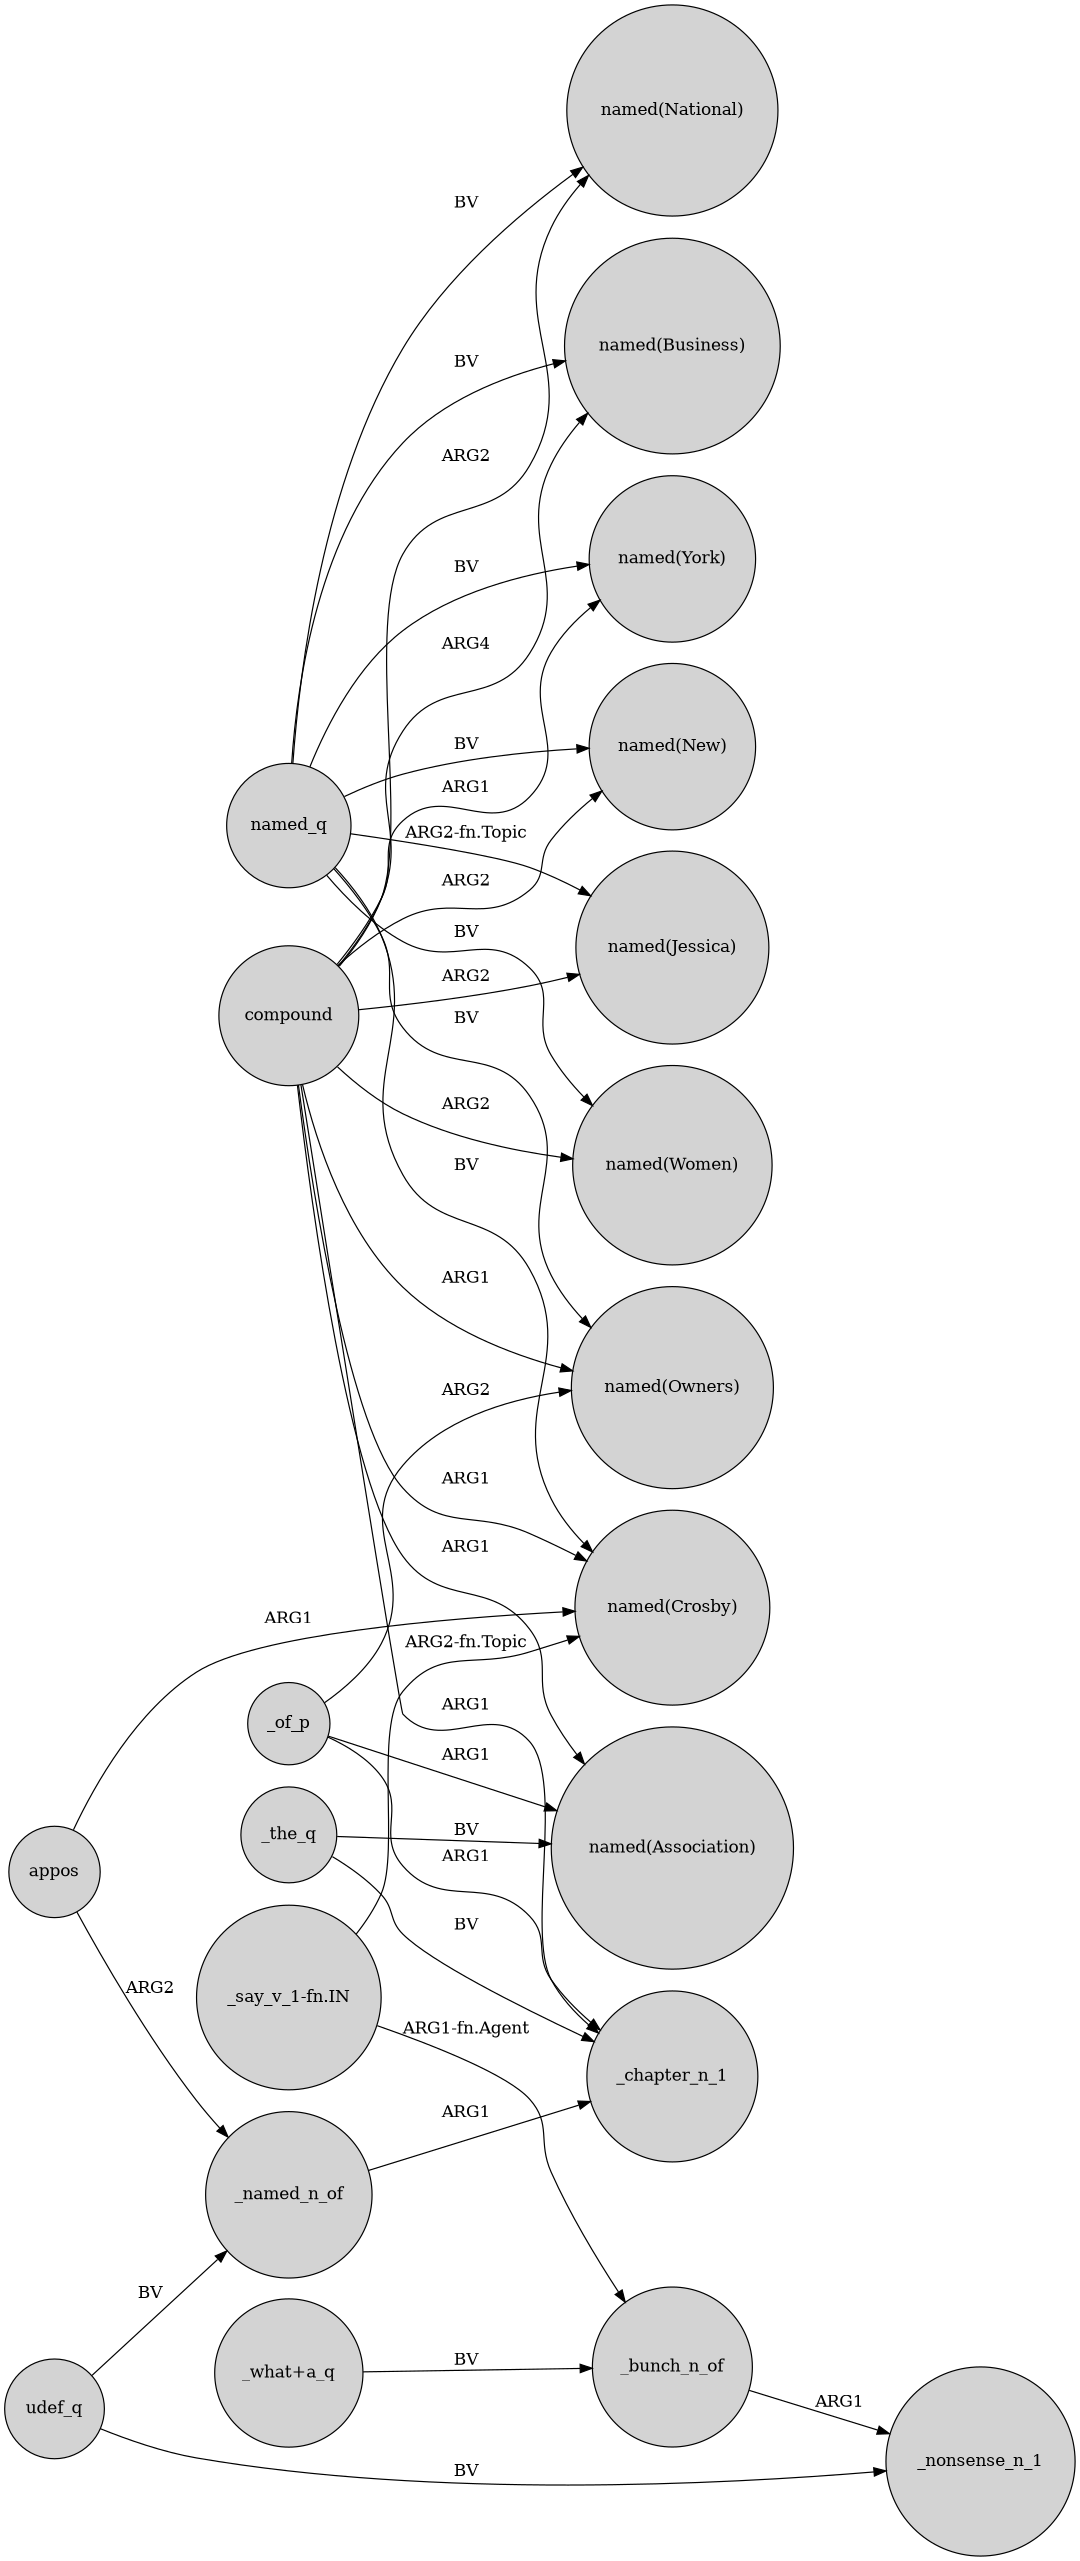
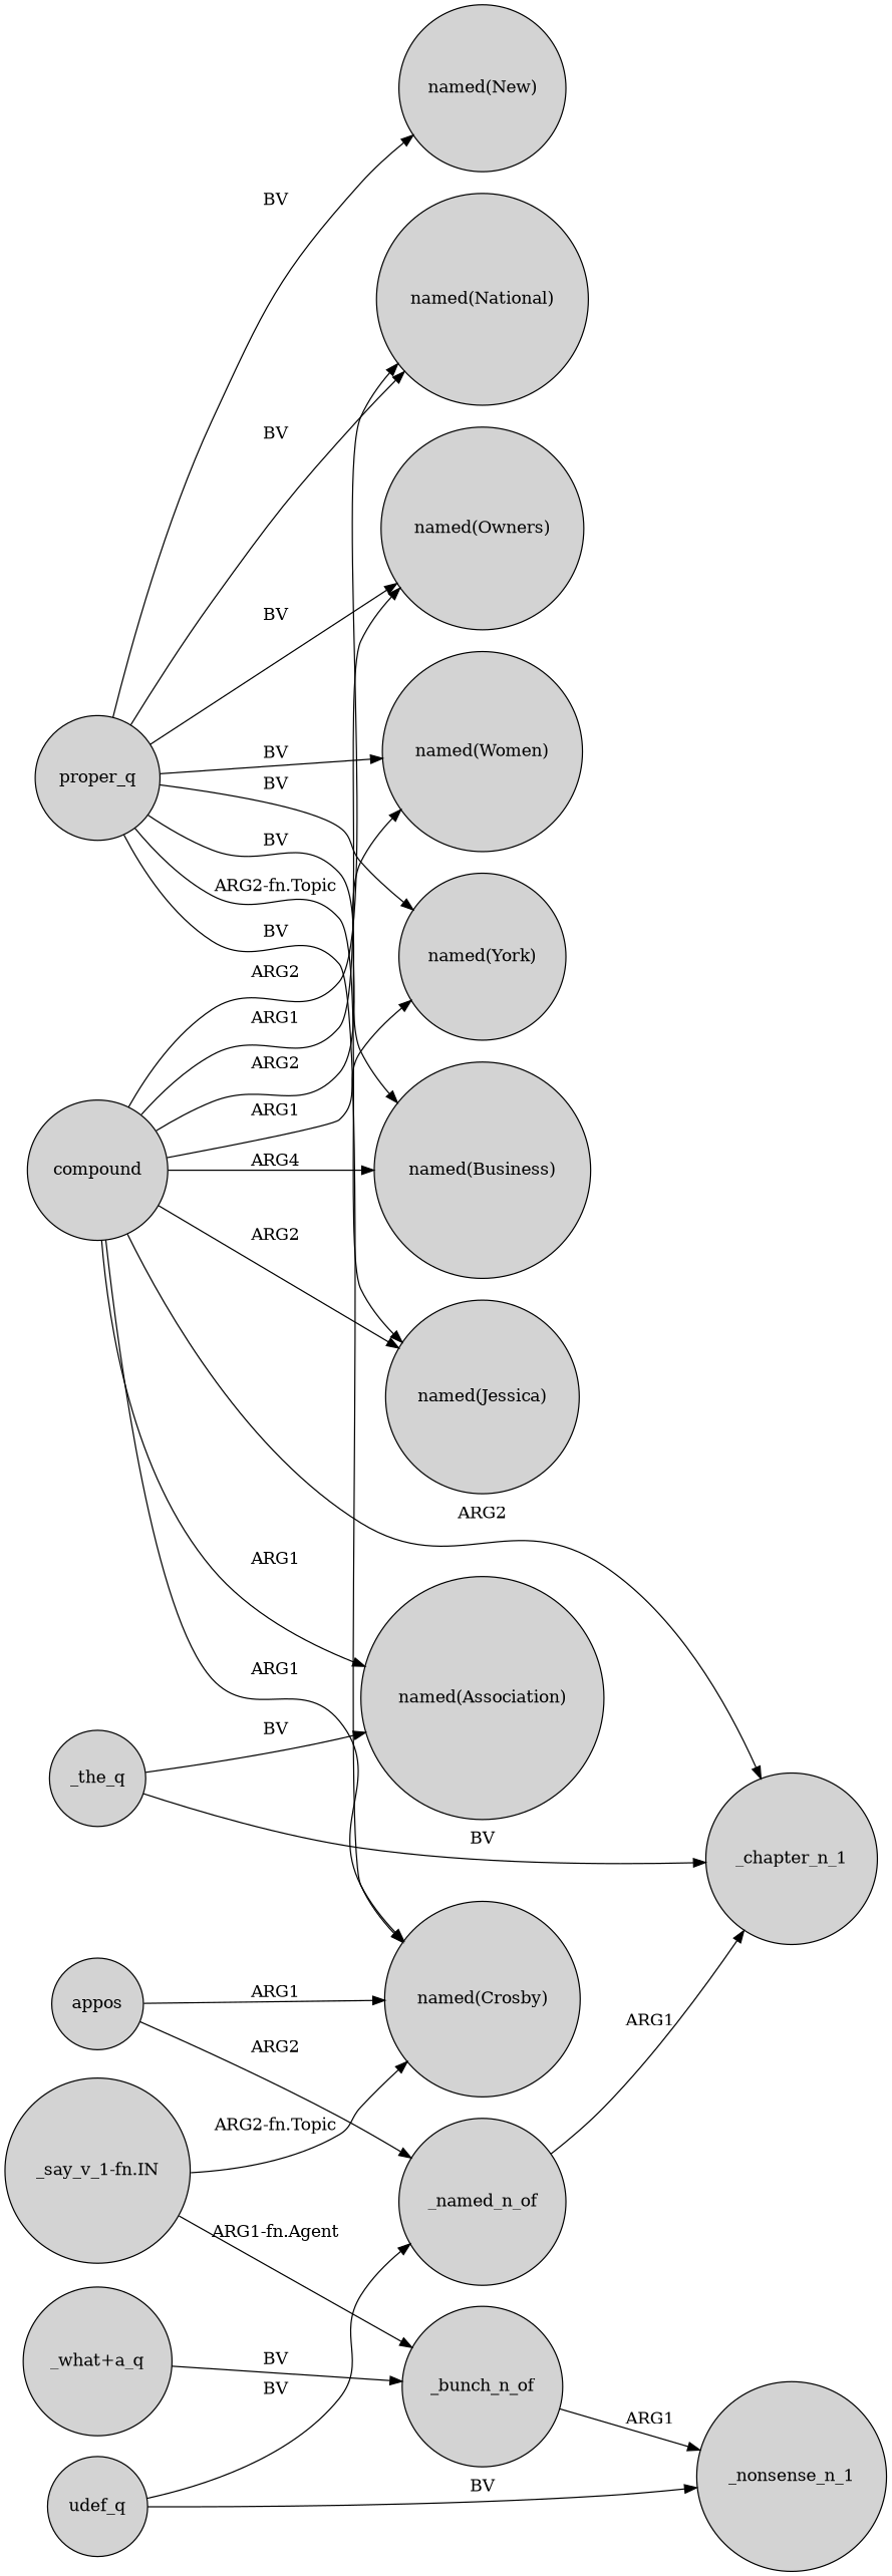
  digraph {
    rankdir=LR
    node [shape=circle style=filled]
    compound
    "named(Crosby)"
    "named(New)"
    "named(Jessica)"
    "named(Business)"
    _chapter_n_1
    "named(Women)"
    "named(Association)"
    "named(National)"
    "named(York)"
    "named(Owners)"
-   proper_q [label=named_q]
+   proper_q
    _the_q
    "_say_v_1-fn.IN"
    _bunch_n_of
    _nonsense_n_1
    appos
    n18 [label=_named_n_of]
    "_what+a_q"
-   _of_p
    udef_q
    compound -> "named(Crosby)" [label=ARG1]
-   compound -> "named(New)" [label=ARG2]
    compound -> "named(Jessica)" [label=ARG2]
    compound -> "named(Business)" [label=ARG4]
-   compound -> _chapter_n_1 [label=ARG1]
+   compound -> _chapter_n_1 [label=ARG2]
    compound -> "named(Women)" [label=ARG2]
    compound -> "named(Association)" [label=ARG1]
    compound -> "named(National)" [label=ARG2]
    compound -> "named(York)" [label=ARG1]
    compound -> "named(Owners)" [label=ARG1]
    proper_q -> "named(Crosby)" [label=BV]
    proper_q -> "named(New)" [label=BV]
    proper_q -> "named(Jessica)" [label="ARG2-fn.Topic"]
    proper_q -> "named(Business)" [label=BV]
    proper_q -> "named(Women)" [label=BV]
    proper_q -> "named(National)" [label=BV]
    proper_q -> "named(York)" [label=BV]
    proper_q -> "named(Owners)" [label=BV]
    _the_q -> _chapter_n_1 [label=BV]
    _the_q -> "named(Association)" [label=BV]
    "_say_v_1-fn.IN" -> "named(Crosby)" [label="ARG2-fn.Topic"]
    "_say_v_1-fn.IN" -> _bunch_n_of [label="ARG1-fn.Agent"]
    _bunch_n_of -> _nonsense_n_1 [label=ARG1]
    appos -> "named(Crosby)" [label=ARG1]
    appos -> n18 [label=ARG2]
    n18 -> _chapter_n_1 [label=ARG1]
    "_what+a_q" -> _bunch_n_of [label=BV]
-   _of_p -> _chapter_n_1 [label=ARG1]
-   _of_p -> "named(Association)" [label=ARG1]
-   _of_p -> "named(Owners)" [label=ARG2]
    udef_q -> _nonsense_n_1 [label=BV]
    udef_q -> n18 [label=BV]
  }
